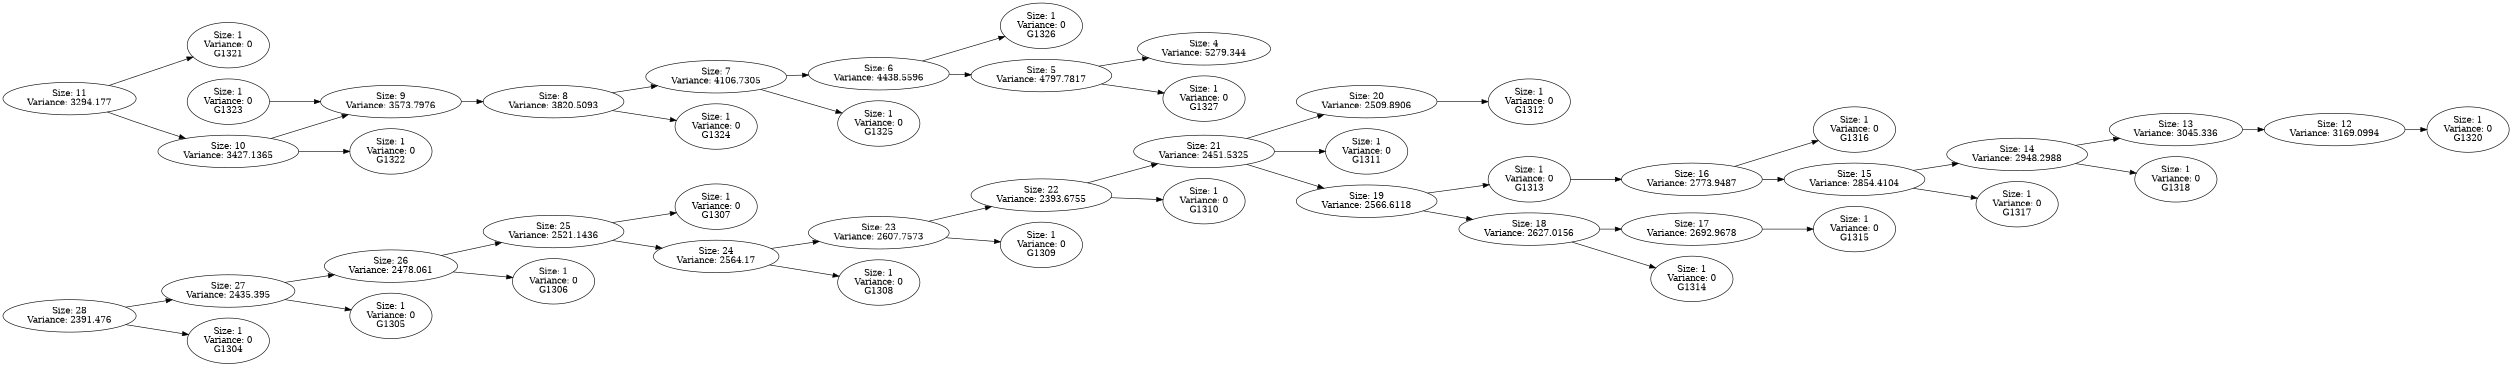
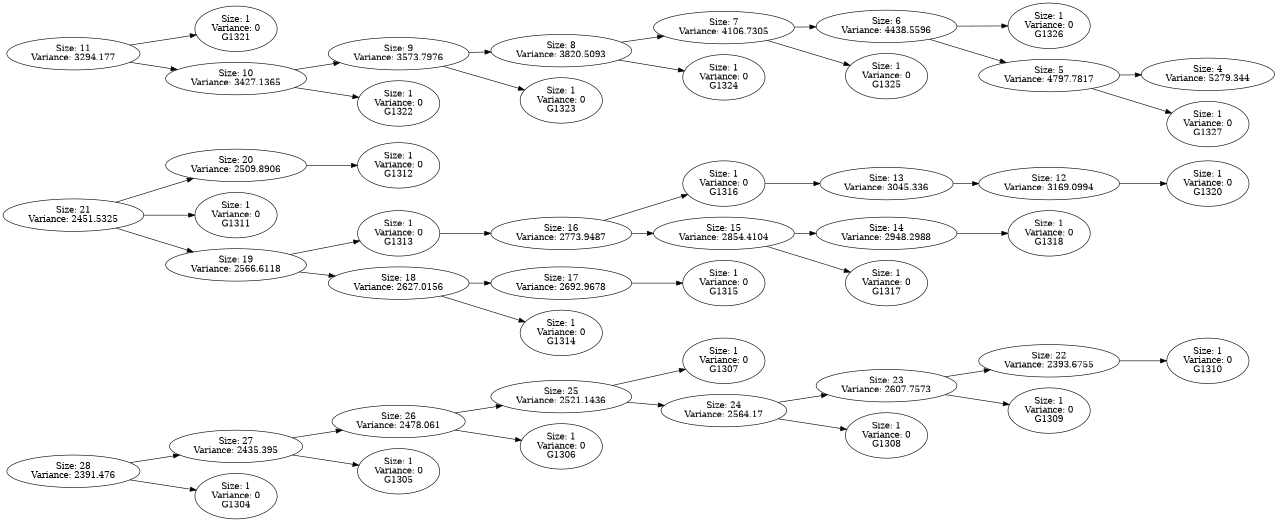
  digraph {
    L=23
    rankdir=LR
    "Size: 28\nVariance: 2391.476"
    "Size: 27\nVariance: 2435.395"
    "Size: 1\nVariance: 0\nG1304"
    "Size: 26\nVariance: 2478.061"
    "Size: 1\nVariance: 0\nG1305"
    "Size: 25\nVariance: 2521.1436"
    "Size: 1\nVariance: 0\nG1306"
    "Size: 1\nVariance: 0\nG1307"
    "Size: 24\nVariance: 2564.17"
    "Size: 23\nVariance: 2607.7573"
    "Size: 1\nVariance: 0\nG1308"
    "Size: 22\nVariance: 2393.6755"
    "Size: 1\nVariance: 0\nG1309"
    "Size: 21\nVariance: 2451.5325"
    "Size: 1\nVariance: 0\nG1310"
    "Size: 20\nVariance: 2509.8906"
    "Size: 1\nVariance: 0\nG1311"
    "Size: 19\nVariance: 2566.6118"
    "Size: 1\nVariance: 0\nG1312"
    "Size: 1\nVariance: 0\nG1313"
    "Size: 18\nVariance: 2627.0156"
    "Size: 16\nVariance: 2773.9487"
    "Size: 17\nVariance: 2692.9678"
    "Size: 1\nVariance: 0\nG1314"
    "Size: 1\nVariance: 0\nG1315"
    "Size: 1\nVariance: 0\nG1316"
    "Size: 15\nVariance: 2854.4104"
    "Size: 14\nVariance: 2948.2988"
    "Size: 1\nVariance: 0\nG1317"
    "Size: 13\nVariance: 3045.336"
    "Size: 1\nVariance: 0\nG1318"
    "Size: 12\nVariance: 3169.0994"
    "Size: 1\nVariance: 0\nG1320"
    "Size: 11\nVariance: 3294.177"
    "Size: 1\nVariance: 0\nG1321"
    "Size: 10\nVariance: 3427.1365"
    "Size: 9\nVariance: 3573.7976"
    "Size: 1\nVariance: 0\nG1322"
    "Size: 8\nVariance: 3820.5093"
    "Size: 1\nVariance: 0\nG1323"
    "Size: 7\nVariance: 4106.7305"
    "Size: 1\nVariance: 0\nG1324"
    "Size: 6\nVariance: 4438.5596"
    "Size: 1\nVariance: 0\nG1325"
    "Size: 1\nVariance: 0\nG1326"
    "Size: 5\nVariance: 4797.7817"
    "Size: 4\nVariance: 5279.344"
    "Size: 1\nVariance: 0\nG1327"
    "Size: 28\nVariance: 2391.476" -> "Size: 27\nVariance: 2435.395"
    "Size: 28\nVariance: 2391.476" -> "Size: 1\nVariance: 0\nG1304"
    "Size: 27\nVariance: 2435.395" -> "Size: 26\nVariance: 2478.061"
    "Size: 27\nVariance: 2435.395" -> "Size: 1\nVariance: 0\nG1305"
    "Size: 26\nVariance: 2478.061" -> "Size: 25\nVariance: 2521.1436"
    "Size: 26\nVariance: 2478.061" -> "Size: 1\nVariance: 0\nG1306"
    "Size: 25\nVariance: 2521.1436" -> "Size: 1\nVariance: 0\nG1307"
    "Size: 25\nVariance: 2521.1436" -> "Size: 24\nVariance: 2564.17"
    "Size: 24\nVariance: 2564.17" -> "Size: 23\nVariance: 2607.7573"
    "Size: 24\nVariance: 2564.17" -> "Size: 1\nVariance: 0\nG1308"
    "Size: 23\nVariance: 2607.7573" -> "Size: 22\nVariance: 2393.6755"
    "Size: 23\nVariance: 2607.7573" -> "Size: 1\nVariance: 0\nG1309"
-   "Size: 22\nVariance: 2393.6755" -> "Size: 21\nVariance: 2451.5325"
    "Size: 22\nVariance: 2393.6755" -> "Size: 1\nVariance: 0\nG1310"
    "Size: 21\nVariance: 2451.5325" -> "Size: 20\nVariance: 2509.8906"
    "Size: 21\nVariance: 2451.5325" -> "Size: 1\nVariance: 0\nG1311"
    "Size: 21\nVariance: 2451.5325" -> "Size: 19\nVariance: 2566.6118"
    "Size: 20\nVariance: 2509.8906" -> "Size: 1\nVariance: 0\nG1312"
    "Size: 19\nVariance: 2566.6118" -> "Size: 1\nVariance: 0\nG1313"
    "Size: 19\nVariance: 2566.6118" -> "Size: 18\nVariance: 2627.0156"
    "Size: 1\nVariance: 0\nG1313" -> "Size: 16\nVariance: 2773.9487"
    "Size: 18\nVariance: 2627.0156" -> "Size: 17\nVariance: 2692.9678"
    "Size: 18\nVariance: 2627.0156" -> "Size: 1\nVariance: 0\nG1314"
    "Size: 16\nVariance: 2773.9487" -> "Size: 1\nVariance: 0\nG1316"
    "Size: 16\nVariance: 2773.9487" -> "Size: 15\nVariance: 2854.4104"
    "Size: 17\nVariance: 2692.9678" -> "Size: 1\nVariance: 0\nG1315"
    "Size: 15\nVariance: 2854.4104" -> "Size: 14\nVariance: 2948.2988"
    "Size: 15\nVariance: 2854.4104" -> "Size: 1\nVariance: 0\nG1317"
-   "Size: 14\nVariance: 2948.2988" -> "Size: 13\nVariance: 3045.336"
+   "Size: 1\nVariance: 0\nG1316" -> "Size: 13\nVariance: 3045.336"
    "Size: 14\nVariance: 2948.2988" -> "Size: 1\nVariance: 0\nG1318"
    "Size: 13\nVariance: 3045.336" -> "Size: 12\nVariance: 3169.0994"
    "Size: 12\nVariance: 3169.0994" -> "Size: 1\nVariance: 0\nG1320"
    "Size: 11\nVariance: 3294.177" -> "Size: 1\nVariance: 0\nG1321"
    "Size: 11\nVariance: 3294.177" -> "Size: 10\nVariance: 3427.1365"
    "Size: 10\nVariance: 3427.1365" -> "Size: 9\nVariance: 3573.7976"
    "Size: 10\nVariance: 3427.1365" -> "Size: 1\nVariance: 0\nG1322"
    "Size: 9\nVariance: 3573.7976" -> "Size: 8\nVariance: 3820.5093"
-   "Size: 1\nVariance: 0\nG1323" -> "Size: 9\nVariance: 3573.7976"
+   "Size: 9\nVariance: 3573.7976" -> "Size: 1\nVariance: 0\nG1323"
    "Size: 8\nVariance: 3820.5093" -> "Size: 7\nVariance: 4106.7305"
    "Size: 8\nVariance: 3820.5093" -> "Size: 1\nVariance: 0\nG1324"
    "Size: 7\nVariance: 4106.7305" -> "Size: 6\nVariance: 4438.5596"
    "Size: 7\nVariance: 4106.7305" -> "Size: 1\nVariance: 0\nG1325"
    "Size: 6\nVariance: 4438.5596" -> "Size: 1\nVariance: 0\nG1326"
    "Size: 6\nVariance: 4438.5596" -> "Size: 5\nVariance: 4797.7817"
    "Size: 5\nVariance: 4797.7817" -> "Size: 4\nVariance: 5279.344"
    "Size: 5\nVariance: 4797.7817" -> "Size: 1\nVariance: 0\nG1327"
  }
